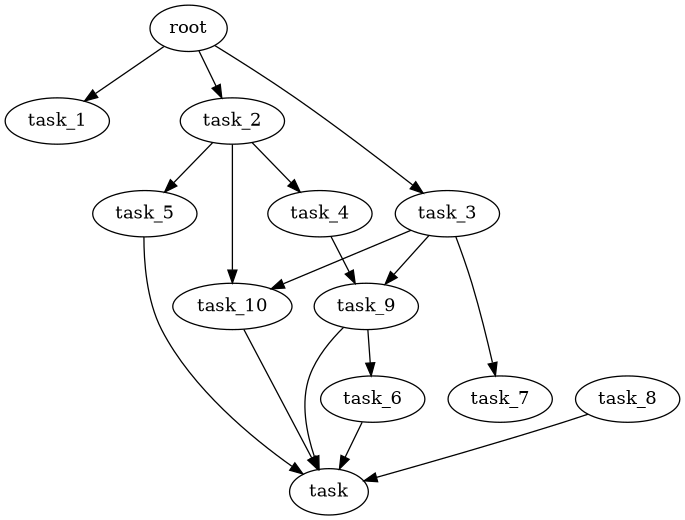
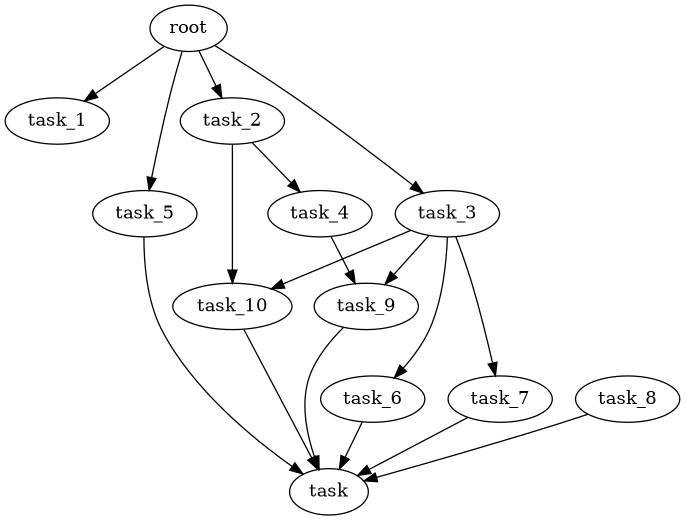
  digraph {
    root
    task_1
    task_2
    task_3
    task_4
    task_5
    task_10
    task_6
    task_7
    task_9
    n11 [label=task]
    task_8
    root -> task_1
    root -> task_2
    root -> task_3
    task_2 -> task_4
-   task_2 -> task_5
+   root -> task_5
    task_2 -> task_10
    task_3 -> task_10
-   task_9 -> task_6
+   task_3 -> task_6
    task_3 -> task_7
    task_3 -> task_9
    task_4 -> task_9
    task_5 -> n11
    task_10 -> n11
    task_6 -> n11
+   task_7 -> n11
    task_9 -> n11
    task_8 -> n11
  }
